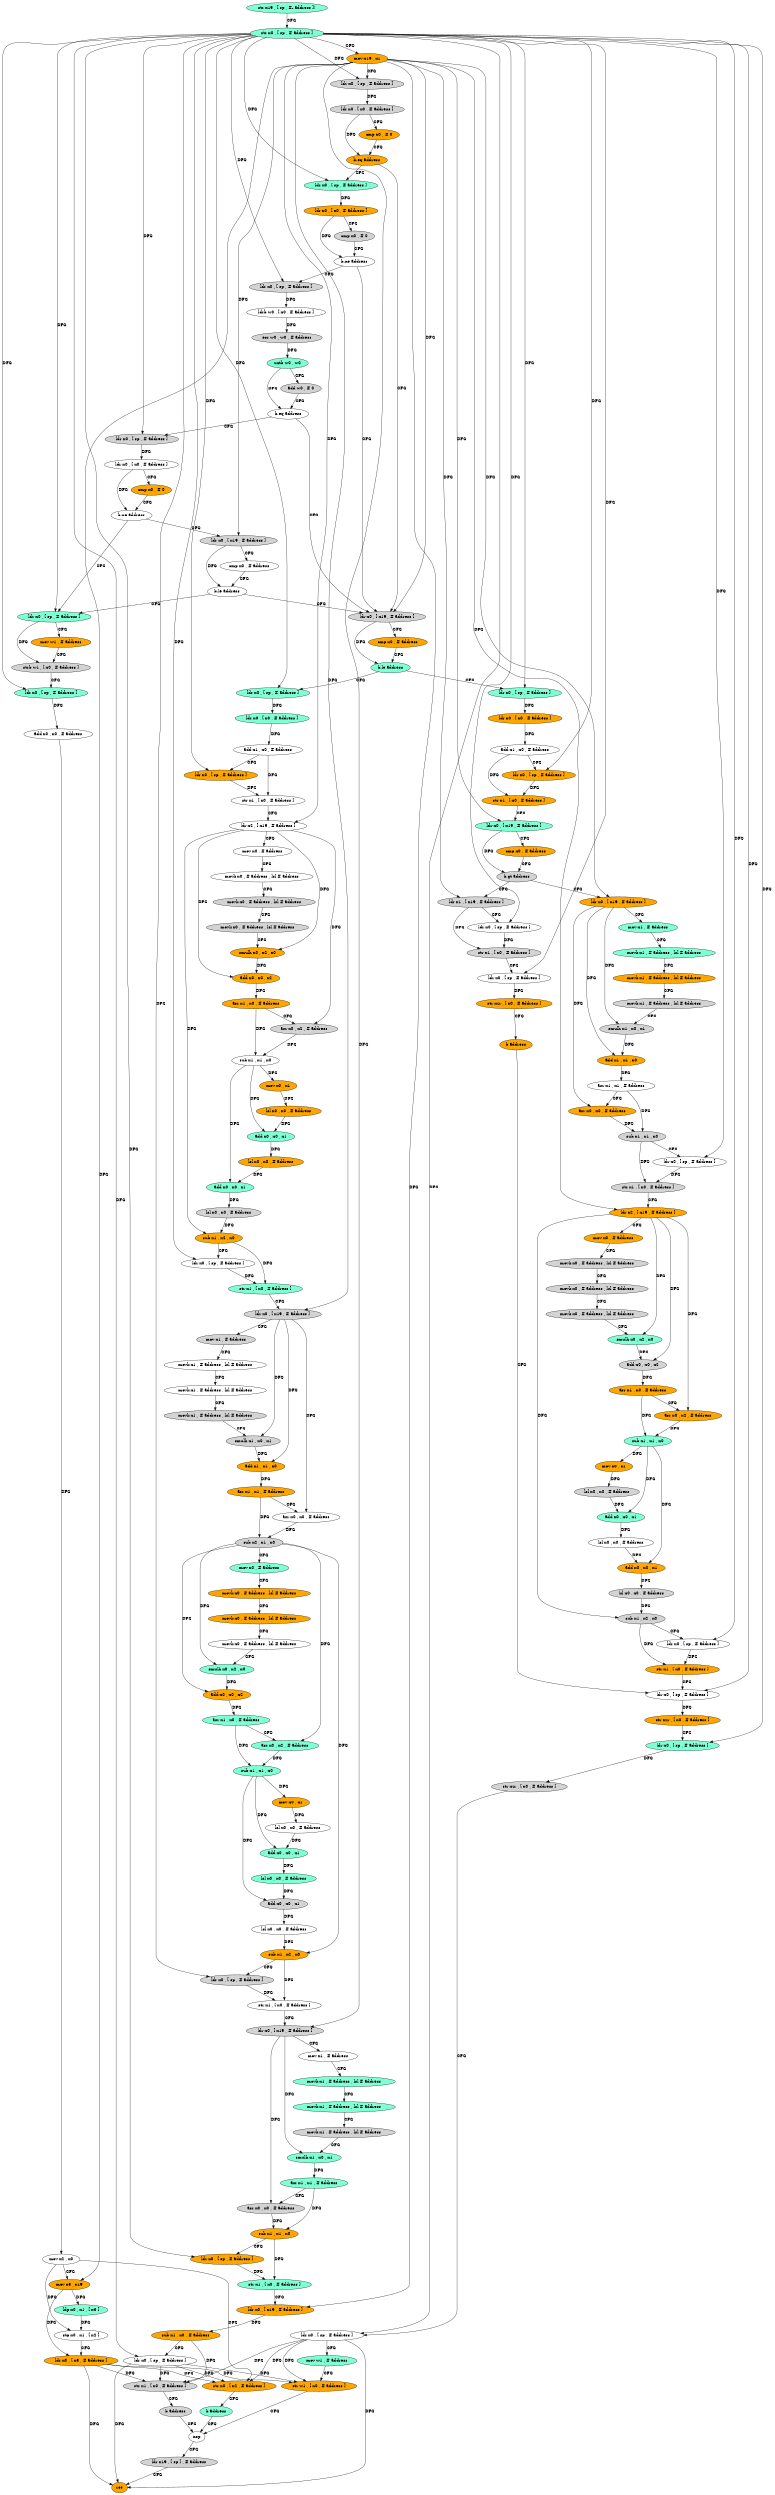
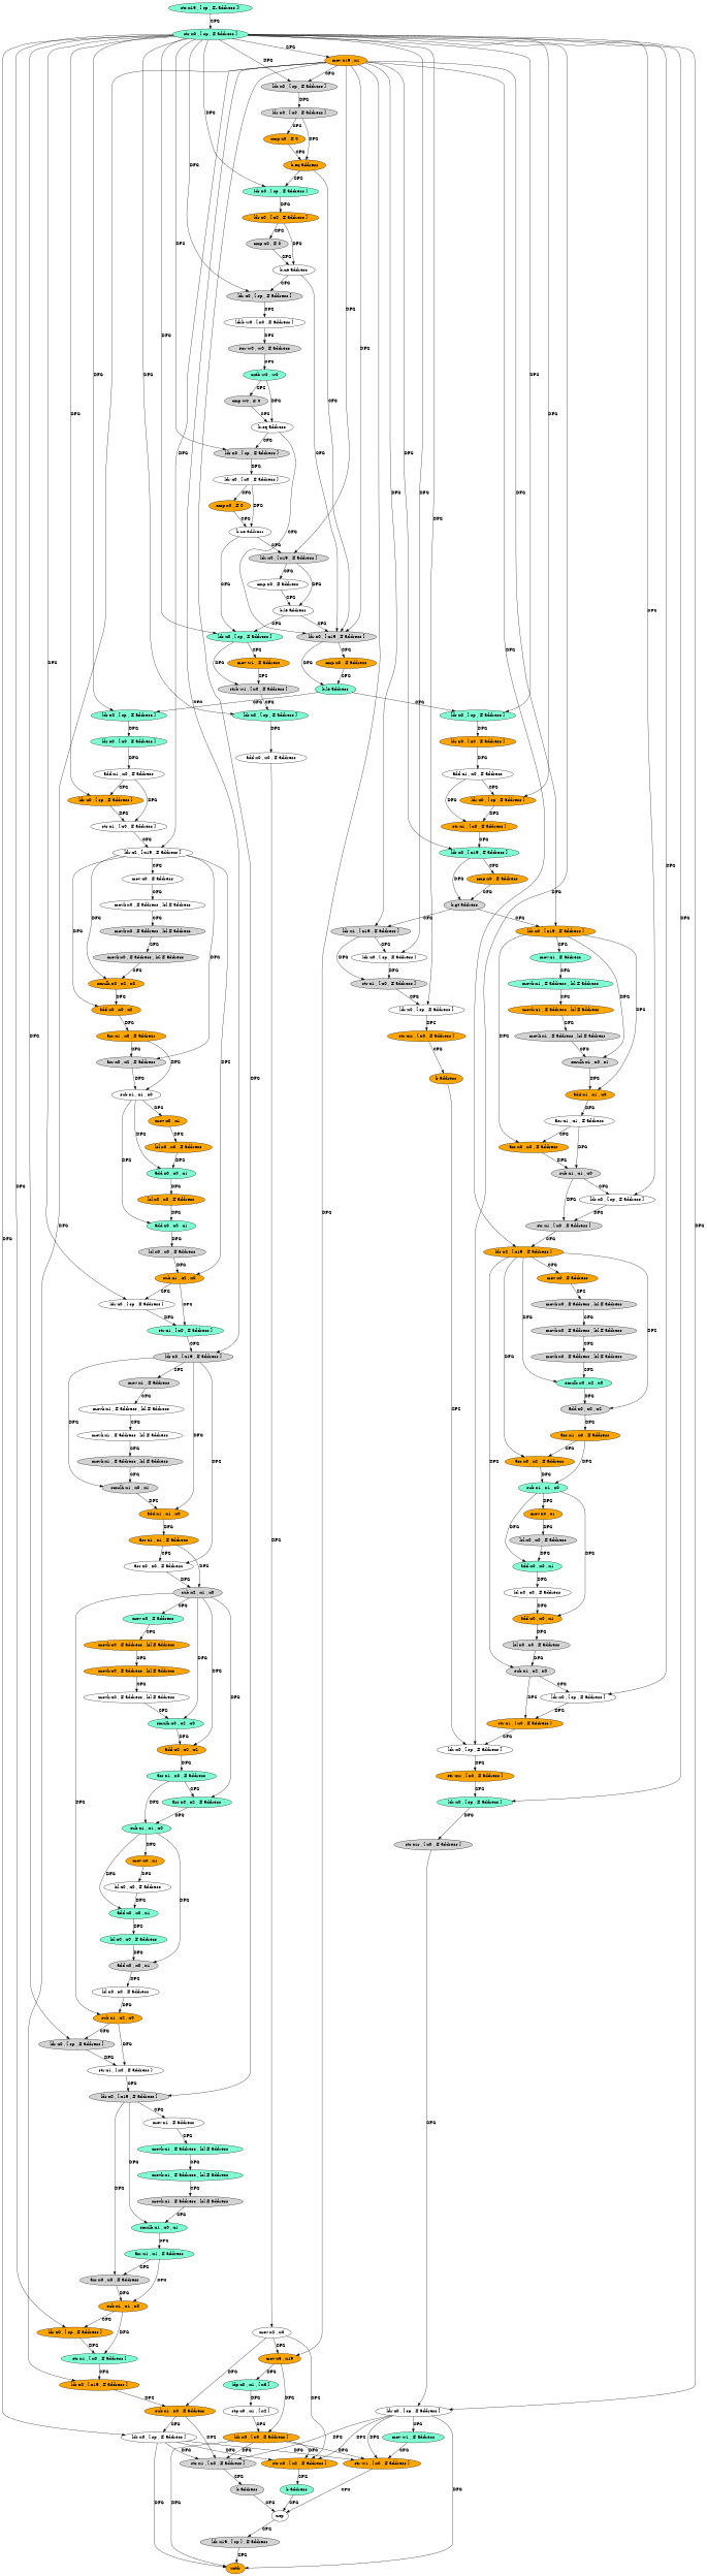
  digraph {
    node [fillcolor=orange style=filled]
    n1 [fillcolor=aquamarine label="str x19 , [ sp , #- address ]!"]
    n2 [fillcolor=aquamarine label="str x0 , [ sp , # address ]"]
    n3 [label="mov x19 , x1"]
    n4 [fillcolor=lightgrey label="ldr x0 , [ sp , # address ]"]
    n5 [fillcolor=aquamarine label="ldr x0 , [ sp , # address ]"]
    n6 [fillcolor=aquamarine label="ldr x0 , [ sp , # address ]"]
    n7 [fillcolor=aquamarine label="ldr x0 , [ sp , # address ]"]
    n8 [fillcolor=lightgrey label="ldr x0 , [ sp , # address ]"]
    n9 [label="ldr x0 , [ sp , # address ]"]
    n10 [label="ldr x0 , [ sp , # address ]"]
    n11 [fillcolor=white label="ldr x0 , [ sp , # address ]"]
    n12 [fillcolor=lightgrey label="ldr x0 , [ sp , # address ]"]
    n13 [label="ldr x0 , [ sp , # address ]"]
    n14 [fillcolor=white label="ldr x0 , [ sp , # address ]"]
    n15 [fillcolor=lightgrey label="ldr x0 , [ sp , # address ]"]
    n16 [fillcolor=white label="ldr x0 , [ sp , # address ]"]
    n17 [fillcolor=white label="ldr x0 , [ sp , # address ]"]
    n18 [fillcolor=white label="ldr x0 , [ sp , # address ]"]
    n19 [fillcolor=white label="ldr x0 , [ sp , # address ]"]
    n20 [fillcolor=white label="ldr x0 , [ sp , # address ]"]
    n21 [fillcolor=aquamarine label="ldr x0 , [ sp , # address ]"]
    n22 [fillcolor=aquamarine label="ldr x0 , [ sp , # address ]"]
    n23 [fillcolor=white label="ldr x0 , [ sp , # address ]"]
    n24 [fillcolor=aquamarine label="ldr x0 , [ sp , # address ]"]
    n25 [fillcolor=lightgrey label="ldr x0 , [ x19 , # address ]"]
    n26 [fillcolor=aquamarine label="ldr x0 , [ x19 , # address ]"]
    n27 [label="ldr x0 , [ x19 , # address ]"]
    n28 [fillcolor=lightgrey label="ldr x1 , [ x19 , # address ]"]
    n29 [fillcolor=white label="ldr x2 , [ x19 , # address ]"]
    n30 [fillcolor=lightgrey label="ldr x0 , [ x19 , # address ]"]
    n31 [fillcolor=lightgrey label="ldr x0 , [ x19 , # address ]"]
    n32 [label="ldr x0 , [ x19 , # address ]"]
    n33 [label="ldr x2 , [ x19 , # address ]"]
    n34 [fillcolor=lightgrey label="ldr x0 , [ x19 , # address ]"]
    n35 [label="mov x3 , x19"]
    n36 [fillcolor=lightgrey label="ldr x0 , [ x0 , # address ]"]
    n37 [label="ldr x0 , [ x0 , # address ]"]
    n38 [label="ldr x0 , [ x0 , # address ]"]
    n39 [fillcolor=aquamarine label="ldr x0 , [ x0 , # address ]"]
    n40 [fillcolor=white label="ldrb w0 , [ x0 , # address ]"]
    n41 [label="str x1 , [ x0 , # address ]"]
    n42 [fillcolor=white label="str x1 , [ x0 , # address ]"]
    n43 [fillcolor=aquamarine label="str x1 , [ x0 , # address ]"]
    n44 [fillcolor=white label="str x1 , [ x0 , # address ]"]
    n45 [fillcolor=aquamarine label="str x1 , [ x0 , # address ]"]
    n46 [fillcolor=lightgrey label="str x1 , [ x0 , # address ]"]
-   n47 [label=ret]
+   n47 [label=uxtb]
    n48 [label="str w1 , [ x0 , # address ]"]
    n49 [label="str x0 , [ x2 , # address ]"]
    n50 [fillcolor=white label="ldr x0 , [ x0 , # address ]"]
    n51 [fillcolor=lightgrey label="str x1 , [ x0 , # address ]"]
    n52 [label="str x1 , [ x0 , # address ]"]
    n53 [label="str xzr , [ x0 , # address ]"]
    n54 [fillcolor=lightgrey label="str x1 , [ x0 , # address ]"]
    n55 [label="str xzr , [ x0 , # address ]"]
    n56 [label="mov w1 , # address"]
    n57 [fillcolor=lightgrey label="strb w1 , [ x0 , # address ]"]
    n58 [fillcolor=lightgrey label="str xzr , [ x0 , # address ]"]
    n59 [fillcolor=aquamarine label="mov w1 , # address"]
    n60 [fillcolor=white label="add x0 , x0 , # address"]
    n61 [label="cmp x0 , # address"]
    n62 [fillcolor=aquamarine label="b.le address"]
    n63 [label="cmp x0 , # address"]
    n64 [fillcolor=lightgrey label="b.gt address"]
    n65 [fillcolor=aquamarine label="mov x1 , # address"]
    n66 [fillcolor=lightgrey label="smulh x1 , x0 , x1"]
    n67 [label="add x1 , x1 , x0"]
    n68 [label="asr x0 , x0 , # address"]
    n69 [fillcolor=white label="mov x0 , # address"]
    n70 [label="smulh x0 , x2 , x0"]
    n71 [label="add x0 , x0 , x2"]
    n72 [fillcolor=lightgrey label="asr x0 , x2 , # address"]
    n73 [label="sub x1 , x2 , x0"]
    n74 [fillcolor=lightgrey label="mov x1 , # address"]
    n75 [fillcolor=lightgrey label="smulh x1 , x0 , x1"]
    n76 [label="add x1 , x1 , x0"]
    n77 [fillcolor=white label="asr x0 , x0 , # address"]
    n78 [fillcolor=white label="mov x1 , # address"]
    n79 [fillcolor=aquamarine label="smulh x1 , x0 , x1"]
    n80 [fillcolor=lightgrey label="asr x0 , x0 , # address"]
    n81 [label="sub x1 , x0 , # address"]
    n82 [label="mov x0 , # address"]
    n83 [fillcolor=aquamarine label="smulh x0 , x2 , x0"]
    n84 [fillcolor=lightgrey label="add x0 , x0 , x2"]
    n85 [label="asr x0 , x2 , # address"]
    n86 [fillcolor=lightgrey label="sub x1 , x2 , x0"]
    n87 [fillcolor=white label="cmp x0 , # address"]
    n88 [fillcolor=white label="b.le address"]
    n89 [fillcolor=aquamarine label="ldp x0 , x1 , [ x3 ]"]
    n90 [label="ldr x0 , [ x3 , # address ]"]
    n91 [label="cmp x0 , # 0"]
    n92 [label="b.eq address"]
    n93 [fillcolor=lightgrey label="cmp x0 , # 0"]
    n94 [fillcolor=white label="b.ne address"]
    n95 [fillcolor=white label="add x1 , x0 , # address"]
    n96 [fillcolor=white label="add x1 , x0 , # address"]
    n97 [fillcolor=lightgrey label="eor w0 , w0 , # address"]
    n98 [fillcolor=aquamarine label="movk x1 , # address , lsl # address"]
    n99 [fillcolor=white label="asr x1 , x1 , # address"]
    n100 [fillcolor=lightgrey label="sub x1 , x1 , x0"]
    n101 [fillcolor=white label="movk x0 , # address , lsl # address"]
    n102 [label="asr x1 , x0 , # address"]
    n103 [fillcolor=white label="sub x1 , x1 , x0"]
    n104 [fillcolor=lightgrey label="movk x0 , # address , lsl # address"]
    n105 [fillcolor=lightgrey label="movk x0 , # address , lsl # address"]
    n106 [label="mov x0 , x1"]
    n107 [fillcolor=aquamarine label="add x0 , x0 , x1"]
    n108 [fillcolor=aquamarine label="add x0 , x0 , x1"]
    n109 [label="lsl x0 , x0 , # address"]
    n110 [label="lsl x0 , x0 , # address"]
    n111 [fillcolor=lightgrey label="lsl x0 , x0 , # address"]
    n112 [fillcolor=white label="movk x1 , # address , lsl # address"]
    n113 [label="asr x1 , x1 , # address"]
    n114 [fillcolor=lightgrey label="sub x2 , x1 , x0"]
    n115 [fillcolor=white label="movk x1 , # address , lsl # address"]
    n116 [fillcolor=lightgrey label="movk x1 , # address , lsl # address"]
    n117 [fillcolor=aquamarine label="mov x0 , # address"]
    n118 [fillcolor=aquamarine label="smulh x0 , x2 , x0"]
    n119 [label="add x0 , x0 , x2"]
    n120 [fillcolor=aquamarine label="asr x0 , x2 , # address"]
    n121 [label="sub x1 , x2 , x0"]
    n122 [label="movk x0 , # address , lsl # address"]
    n123 [fillcolor=aquamarine label="asr x1 , x0 , # address"]
    n124 [fillcolor=aquamarine label="sub x1 , x1 , x0"]
    n125 [label="movk x0 , # address , lsl # address"]
    n126 [fillcolor=white label="movk x0 , # address , lsl # address"]
    n127 [label="mov x0 , x1"]
    n128 [fillcolor=aquamarine label="add x0 , x0 , x1"]
    n129 [fillcolor=lightgrey label="add x0 , x0 , x1"]
    n130 [fillcolor=white label="lsl x0 , x0 , # address"]
    n131 [fillcolor=aquamarine label="lsl x0 , x0 , # address"]
    n132 [fillcolor=white label="lsl x0 , x0 , # address"]
    n133 [fillcolor=aquamarine label="movk x1 , # address , lsl # address"]
    n134 [fillcolor=aquamarine label="asr x1 , x1 , # address"]
    n135 [label="sub x1 , x1 , x0"]
    n136 [fillcolor=aquamarine label="movk x1 , # address , lsl # address"]
    n137 [fillcolor=lightgrey label="movk x1 , # address , lsl # address"]
    n138 [fillcolor=lightgrey label="b address"]
    n139 [fillcolor=white label=nop]
    n140 [fillcolor=aquamarine label="b address"]
    n141 [fillcolor=lightgrey label="ldr x19 , [ sp ] , # address"]
    n142 [fillcolor=aquamarine label="uxtb w0 , w0"]
-   n143 [fillcolor=lightgrey label="add w0 , # 0"]
+   n143 [fillcolor=lightgrey label="cmp w0 , # 0"]
    n144 [fillcolor=white label="b.eq address"]
    n145 [label="cmp x0 , # 0"]
    n146 [fillcolor=white label="b.ne address"]
    n147 [label="movk x1 , # address , lsl # address"]
    n148 [fillcolor=lightgrey label="movk x1 , # address , lsl # address"]
    n149 [fillcolor=lightgrey label="movk x0 , # address , lsl # address"]
    n150 [label="asr x1 , x0 , # address"]
    n151 [fillcolor=aquamarine label="sub x1 , x1 , x0"]
    n152 [fillcolor=lightgrey label="movk x0 , # address , lsl # address"]
    n153 [fillcolor=lightgrey label="movk x0 , # address , lsl # address"]
    n154 [label="mov x0 , x1"]
    n155 [fillcolor=aquamarine label="add x0 , x0 , x1"]
    n156 [label="add x0 , x0 , x1"]
    n157 [fillcolor=lightgrey label="lsl x0 , x0 , # address"]
    n158 [fillcolor=white label="lsl x0 , x0 , # address"]
    n159 [fillcolor=lightgrey label="lsl x0 , x0 , # address"]
    n160 [label="b address"]
    n161 [fillcolor=white label="mov x2 , x0"]
    n162 [fillcolor=white label="stp x0 , x1 , [ x2 ]"]
    n1 -> n2 [label=CFG]
    n2 -> n3 [label=CFG]
    n2 -> n4 [label=DFG]
    n2 -> n5 [label=DFG]
    n2 -> n6 [label=DFG]
    n2 -> n7 [label=DFG]
    n2 -> n8 [label=DFG]
    n2 -> n9 [label=DFG]
    n2 -> n10 [label=DFG]
    n2 -> n11 [label=DFG]
    n2 -> n12 [label=DFG]
    n2 -> n13 [label=DFG]
    n2 -> n14 [label=DFG]
    n2 -> n15 [label=DFG]
    n2 -> n16 [label=DFG]
    n2 -> n17 [label=DFG]
    n2 -> n18 [label=DFG]
    n2 -> n19 [label=DFG]
    n2 -> n20 [label=DFG]
    n2 -> n21 [label=DFG]
    n2 -> n22 [label=DFG]
    n2 -> n23 [label=DFG]
    n2 -> n24 [label=DFG]
    n3 -> n4 [label=CFG]
    n3 -> n25 [label=DFG]
    n3 -> n26 [label=DFG]
    n3 -> n27 [label=DFG]
    n3 -> n28 [label=DFG]
    n3 -> n29 [label=DFG]
    n3 -> n30 [label=DFG]
    n3 -> n31 [label=DFG]
    n3 -> n32 [label=DFG]
    n3 -> n33 [label=DFG]
    n3 -> n34 [label=DFG]
    n3 -> n35 [label=DFG]
    n4 -> n36 [label=DFG]
    n5 -> n37 [label=DFG]
    n6 -> n38 [label=DFG]
    n7 -> n39 [label=DFG]
    n8 -> n40 [label=DFG]
    n9 -> n41 [label=DFG]
    n10 -> n42 [label=DFG]
    n11 -> n43 [label=DFG]
    n12 -> n44 [label=DFG]
    n13 -> n45 [label=DFG]
    n14 -> n46 [label=DFG]
    n14 -> n47 [label=DFG]
    n14 -> n48 [label=DFG]
    n14 -> n49 [label=DFG]
    n15 -> n50 [label=DFG]
    n16 -> n51 [label=DFG]
    n17 -> n52 [label=DFG]
    n18 -> n53 [label=DFG]
    n19 -> n54 [label=DFG]
    n20 -> n55 [label=DFG]
    n21 -> n56 [label=CFG]
    n21 -> n57 [label=DFG]
    n22 -> n58 [label=DFG]
    n23 -> n46 [label=DFG]
    n23 -> n47 [label=DFG]
    n23 -> n48 [label=DFG]
    n23 -> n49 [label=DFG]
    n23 -> n59 [label=CFG]
    n24 -> n60 [label=DFG]
    n25 -> n61 [label=CFG]
    n25 -> n62 [label=DFG]
    n26 -> n63 [label=CFG]
    n26 -> n64 [label=DFG]
    n27 -> n65 [label=CFG]
    n27 -> n66 [label=DFG]
    n27 -> n67 [label=DFG]
    n27 -> n68 [label=DFG]
    n28 -> n19 [label=CFG]
    n28 -> n54 [label=DFG]
    n29 -> n69 [label=CFG]
    n29 -> n70 [label=DFG]
    n29 -> n71 [label=DFG]
    n29 -> n72 [label=DFG]
    n29 -> n73 [label=DFG]
    n30 -> n74 [label=CFG]
    n30 -> n75 [label=DFG]
    n30 -> n76 [label=DFG]
    n30 -> n77 [label=DFG]
    n31 -> n78 [label=CFG]
    n31 -> n79 [label=DFG]
    n31 -> n80 [label=DFG]
    n32 -> n81 [label=DFG]
    n33 -> n82 [label=CFG]
    n33 -> n83 [label=DFG]
    n33 -> n84 [label=DFG]
    n33 -> n85 [label=DFG]
    n33 -> n86 [label=DFG]
    n34 -> n87 [label=CFG]
    n34 -> n88 [label=DFG]
    n35 -> n89 [label=DFG]
    n35 -> n90 [label=DFG]
    n36 -> n91 [label=CFG]
    n36 -> n92 [label=DFG]
    n37 -> n93 [label=CFG]
    n37 -> n94 [label=DFG]
    n38 -> n95 [label=DFG]
    n39 -> n96 [label=DFG]
    n40 -> n97 [label=DFG]
    n41 -> n26 [label=CFG]
    n42 -> n29 [label=CFG]
    n43 -> n30 [label=CFG]
    n44 -> n31 [label=CFG]
    n45 -> n32 [label=CFG]
    n46 -> n138 [label=CFG]
    n48 -> n139 [label=CFG]
    n49 -> n140 [label=CFG]
    n50 -> n145 [label=CFG]
    n50 -> n146 [label=DFG]
    n51 -> n33 [label=CFG]
    n52 -> n18 [label=CFG]
    n53 -> n22 [label=CFG]
    n54 -> n20 [label=CFG]
    n55 -> n160 [label=CFG]
    n56 -> n57 [label=CFG]
    n57 -> n24 [label=CFG]
    n58 -> n23 [label=CFG]
    n59 -> n48 [label=CFG]
    n60 -> n161 [label=DFG]
    n61 -> n62 [label=CFG]
    n62 -> n6 [label=CFG]
    n62 -> n7 [label=CFG]
    n63 -> n64 [label=CFG]
    n64 -> n27 [label=CFG]
    n64 -> n28 [label=CFG]
    n65 -> n98 [label=CFG]
    n66 -> n67 [label=DFG]
    n67 -> n99 [label=DFG]
    n68 -> n100 [label=DFG]
    n69 -> n101 [label=CFG]
    n70 -> n71 [label=DFG]
    n71 -> n102 [label=DFG]
    n72 -> n103 [label=DFG]
    n73 -> n11 [label=CFG]
    n73 -> n43 [label=DFG]
    n74 -> n112 [label=CFG]
    n75 -> n76 [label=DFG]
    n76 -> n113 [label=DFG]
    n77 -> n114 [label=DFG]
    n78 -> n133 [label=CFG]
    n79 -> n134 [label=DFG]
    n80 -> n135 [label=DFG]
    n81 -> n14 [label=CFG]
    n81 -> n46 [label=DFG]
    n82 -> n149 [label=CFG]
    n83 -> n84 [label=DFG]
    n84 -> n150 [label=DFG]
    n85 -> n151 [label=DFG]
    n86 -> n17 [label=CFG]
    n86 -> n52 [label=DFG]
    n87 -> n88 [label=CFG]
    n88 -> n21 [label=CFG]
    n88 -> n25 [label=CFG]
    n89 -> n162 [label=DFG]
    n90 -> n46 [label=DFG]
    n90 -> n47 [label=DFG]
    n90 -> n48 [label=DFG]
    n90 -> n49 [label=DFG]
    n91 -> n92 [label=CFG]
    n92 -> n5 [label=CFG]
    n92 -> n25 [label=CFG]
    n93 -> n94 [label=CFG]
    n94 -> n8 [label=CFG]
    n94 -> n25 [label=CFG]
    n95 -> n9 [label=CFG]
    n95 -> n41 [label=DFG]
    n96 -> n10 [label=CFG]
    n96 -> n42 [label=DFG]
    n97 -> n142 [label=DFG]
    n98 -> n147 [label=CFG]
    n99 -> n68 [label=CFG]
    n99 -> n100 [label=DFG]
    n100 -> n16 [label=CFG]
    n100 -> n51 [label=DFG]
    n101 -> n104 [label=CFG]
    n102 -> n72 [label=CFG]
    n102 -> n103 [label=DFG]
    n103 -> n106 [label=DFG]
    n103 -> n107 [label=DFG]
    n103 -> n108 [label=DFG]
    n104 -> n105 [label=CFG]
    n105 -> n70 [label=CFG]
    n106 -> n109 [label=DFG]
    n107 -> n110 [label=DFG]
    n108 -> n111 [label=DFG]
    n109 -> n107 [label=DFG]
    n110 -> n108 [label=DFG]
    n111 -> n73 [label=DFG]
    n112 -> n115 [label=CFG]
    n113 -> n77 [label=CFG]
    n113 -> n114 [label=DFG]
    n114 -> n117 [label=CFG]
    n114 -> n118 [label=DFG]
    n114 -> n119 [label=DFG]
    n114 -> n120 [label=DFG]
    n114 -> n121 [label=DFG]
    n115 -> n116 [label=CFG]
    n116 -> n75 [label=CFG]
    n117 -> n122 [label=CFG]
    n118 -> n119 [label=DFG]
    n119 -> n123 [label=DFG]
    n120 -> n124 [label=DFG]
    n121 -> n12 [label=CFG]
    n121 -> n44 [label=DFG]
    n122 -> n125 [label=CFG]
    n123 -> n120 [label=CFG]
    n123 -> n124 [label=DFG]
    n124 -> n127 [label=DFG]
    n124 -> n128 [label=DFG]
    n124 -> n129 [label=DFG]
    n125 -> n126 [label=CFG]
    n126 -> n118 [label=CFG]
    n127 -> n130 [label=DFG]
    n128 -> n131 [label=DFG]
    n129 -> n132 [label=DFG]
    n130 -> n128 [label=DFG]
    n131 -> n129 [label=DFG]
    n132 -> n121 [label=DFG]
    n133 -> n136 [label=CFG]
    n134 -> n80 [label=CFG]
    n134 -> n135 [label=DFG]
    n135 -> n13 [label=CFG]
    n135 -> n45 [label=DFG]
    n136 -> n137 [label=CFG]
    n137 -> n79 [label=CFG]
    n138 -> n139 [label=CFG]
    n139 -> n141 [label=CFG]
    n140 -> n139 [label=CFG]
    n141 -> n47 [label=CFG]
    n142 -> n143 [label=CFG]
    n142 -> n144 [label=DFG]
    n143 -> n144 [label=CFG]
    n144 -> n15 [label=CFG]
    n144 -> n25 [label=CFG]
    n145 -> n146 [label=CFG]
    n146 -> n21 [label=CFG]
    n146 -> n34 [label=CFG]
    n147 -> n148 [label=CFG]
    n148 -> n66 [label=CFG]
    n149 -> n152 [label=CFG]
    n150 -> n85 [label=CFG]
    n150 -> n151 [label=DFG]
    n151 -> n154 [label=DFG]
    n151 -> n155 [label=DFG]
    n151 -> n156 [label=DFG]
    n152 -> n153 [label=CFG]
    n153 -> n83 [label=CFG]
    n154 -> n157 [label=DFG]
    n155 -> n158 [label=DFG]
    n156 -> n159 [label=DFG]
    n157 -> n155 [label=DFG]
    n158 -> n156 [label=DFG]
    n159 -> n86 [label=DFG]
    n160 -> n18 [label=CFG]
    n161 -> n35 [label=CFG]
    n161 -> n49 [label=DFG]
-   n161 -> n162 [label=DFG]
+   n161 -> n81 [label=DFG]
    n162 -> n90 [label=CFG]
  }
